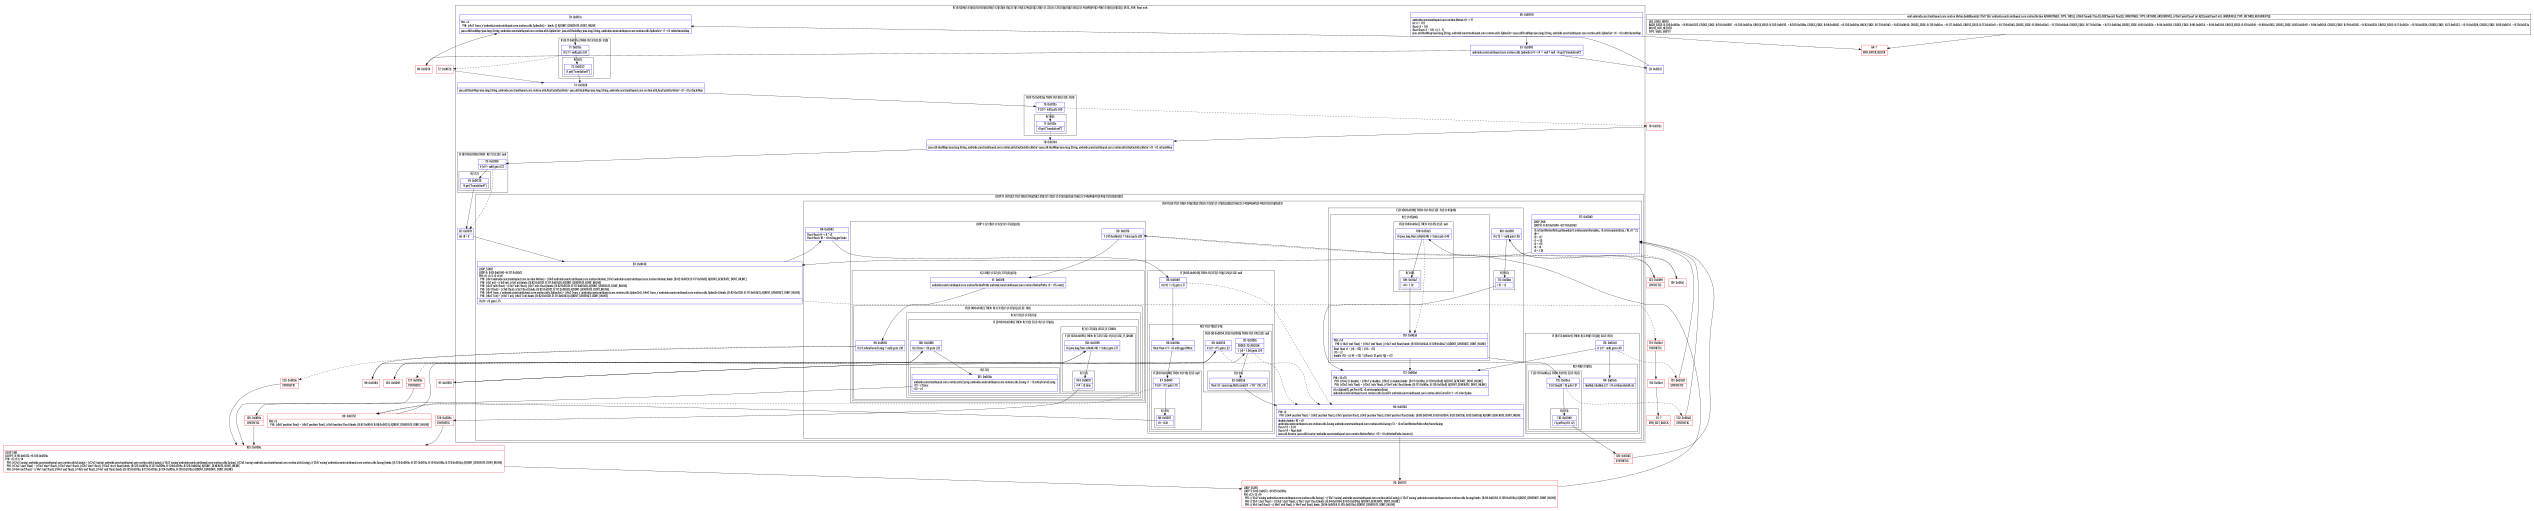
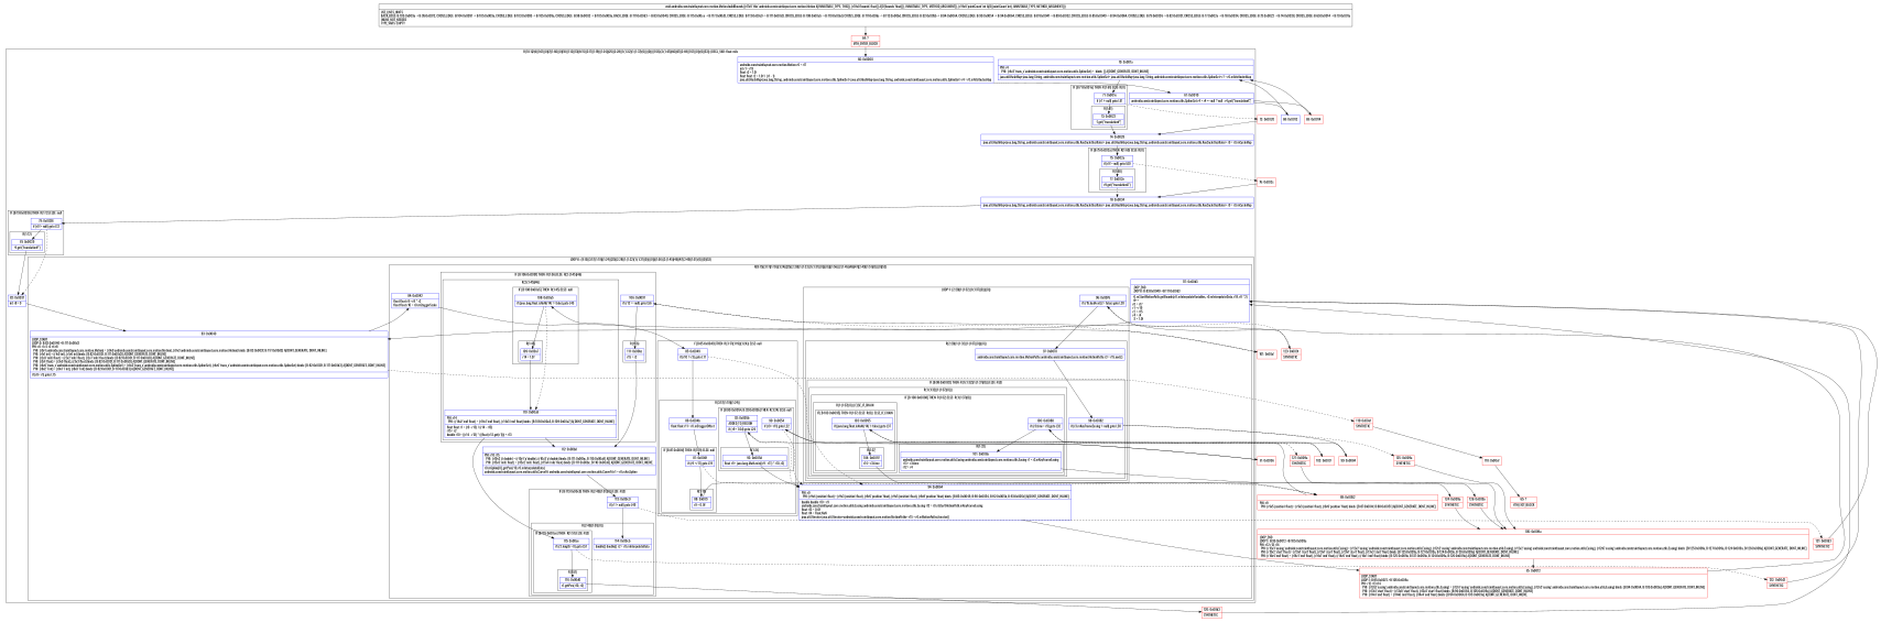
  digraph {
    fontname=Oswald
    node [color=blue fontname=Oswald shape=record]
    edge [fontname=Oswald]
    n1 [label="{73\:\ 0x0022|r7.get(\"translationY\")\l}"]
    n2 [label="{71\:\ 0x001e|if (r7 != null) goto L61\l}"]
    n3 [label="{77\:\ 0x002e|r9.get(\"translationX\")\l}"]
    n4 [label="{75\:\ 0x002a|if (r9 != null) goto L60\l}"]
    n5 [label="{81\:\ 0x0039|r9.get(\"translationY\")\l}"]
    n6 [label="{79\:\ 0x0036|if (r9 != null) goto L12\l}"]
    n7 [label="{88\:\ 0x0051|r9 = 0.0f\l}"]
    n8 [label="{87\:\ 0x004f|if (r9 \< r11) goto L19\l}"]
    n9 [label="{93\:\ 0x005d|float r9 = java.lang.Math.min((r9 \- r11) * r10, r3)\l}"]
    n10 [label="{90\:\ 0x0054|if (r9 \> r11) goto L22\l}"]
    n11 [label="{92\:\ 0x005b|ADDED_TO_REGION\l|if (r9 \< 1.0d) goto L24\l}"]
    n12 [label="{86\:\ 0x004b|float float r11 = r0.mStaggerOffset\l}"]
    n13 [label="{85\:\ 0x0049|if (r10 != r3) goto L17\l}"]
    n14 [label="{101\:\ 0x008a|androidx.constraintlayout.core.motion.utils.Easing androidx.constraintlayout.core.motion.utils.Easing r1 = r3.mKeyFrameEasing\lr13 = r3.time\lr12 = r4\l}"]
    n15 [label="{104\:\ 0x0097|r14 = r3.time\l}"]
    n16 [label="{103\:\ 0x0095|if (java.lang.Float.isNaN(r14) != false) goto L37\l}"]
    n17 [label="{100\:\ 0x0088|if (r3.time \< r9) goto L32\l}"]
    n18 [label="{98\:\ 0x0082|if (r3.mKeyFrameEasing != null) goto L30\l}"]
    n19 [label="{97\:\ 0x0078|androidx.constraintlayout.core.motion.MotionPaths androidx.constraintlayout.core.motion.MotionPaths r3 = r15.next()\l}"]
    n20 [label="{96\:\ 0x0076|if (r15.hasNext() != false) goto L28\l}"]
    n21 [label="{111\:\ 0x00bc|r15 = r2\l}"]
    n22 [label="{109\:\ 0x00a7|r14 = 1.0f\l}"]
    n23 [label="{108\:\ 0x00a5|if (java.lang.Float.isNaN(r14) != false) goto L45\l}"]
    n24 [label="{110\:\ 0x00a9|PHI: r14 \l  PHI: (r14v2 'end' float) = (r14v1 'end' float), (r14v3 'end' float) binds: [B:108:0x00a5, B:109:0x00a7] A[DONT_GENERATE, DONT_INLINE]\l|float float r1 = (r9 \- r13) \/ (r14 \- r13)\lr15 = r2\ldouble r10 = ((r14 \- r13) * ((float) r12.get(r1))) + r13\l}"]
    n25 [label="{106\:\ 0x009f|if (r12 == null) goto L56\l}"]
    n26 [label="{116\:\ 0x00d0|r1.getPos(r10, r2)\l}"]
    n27 [label="{115\:\ 0x00ce|if (r2.length \> 0) goto L51\l}"]
    n28 [label="{114\:\ 0x00cb|double[] double[] r2 = r0.mInterpolateData\l}"]
    n29 [label="{113\:\ 0x00c9|if (r1 != null) goto L49\l}"]
    n30 [label="{84\:\ 0x0042|float float r9 = r8 * r2\lfloat float r10 = r0.mStaggerScale\l}"]
    n31 [label="{94\:\ 0x0064|PHI: r9 \l  PHI: (r9v4 'position' float) = (r9v3 'position' float), (r9v5 'position' float), (r9v5 'position' float), (r9v8 'position' float) binds: [B:85:0x0049, B:90:0x0054, B:92:0x005b, B:93:0x005d] A[DONT_GENERATE, DONT_INLINE]\l|double double r10 = r9\landroidx.constraintlayout.core.motion.utils.Easing androidx.constraintlayout.core.motion.utils.Easing r12 = r0.mStartMotionPath.mKeyFrameEasing\lfloat r13 = 0.0f\lfloat r14 = Float.NaN\ljava.util.Iterator java.util.Iterator\<androidx.constraintlayout.core.motion.MotionPaths\> r15 = r0.mMotionPaths.iterator()\l}"]
    n32 [label="{112\:\ 0x00bd|PHI: r10 r15 \l  PHI: (r10v2 'p' double) = (r10v1 'p' double), (r10v3 'p' double) binds: [B:111:0x00bc, B:110:0x00a9] A[DONT_GENERATE, DONT_INLINE]\l  PHI: (r15v3 'mils' float) = (r15v2 'mils' float), (r15v4 'mils' float) binds: [B:111:0x00bc, B:110:0x00a9] A[DONT_GENERATE, DONT_INLINE]\l|r0.mSpline[0].getPos(r10, r0.mInterpolateData)\landroidx.constraintlayout.core.motion.utils.CurveFit androidx.constraintlayout.core.motion.utils.CurveFit r1 = r0.mArcSpline\l}"]
    n33 [label="{117\:\ 0x00d3|LOOP_END\lLOOP:0: B:83:0x0040\-\>B:117:0x00d3\l|r0.mStartMotionPath.getBounds(r0.mInterpolateVariables, r0.mInterpolateData, r18, r8 * 2)\lr8++\lr0 = r17\lr1 = r19\lr2 = r15\lr4 = r4\lr3 = 1.0f\l}"]
    n34 [label="{83\:\ 0x0040|LOOP_START\lLOOP:0: B:83:0x0040\-\>B:117:0x00d3\lPHI: r0 r1 r2 r3 r4 r8 \l  PHI: (r0v1 androidx.constraintlayout.core.motion.Motion) = (r0v0 androidx.constraintlayout.core.motion.Motion), (r0v3 androidx.constraintlayout.core.motion.Motion) binds: [B:82:0x003f, B:117:0x00d3] A[DONT_GENERATE, DONT_INLINE]\l  PHI: (r1v1 int) = (r1v0 int), (r1v6 int) binds: [B:82:0x003f, B:117:0x00d3] A[DONT_GENERATE, DONT_INLINE]\l  PHI: (r2v3 'mils' float) = (r2v2 'mils' float), (r2v7 'mils' float) binds: [B:82:0x003f, B:117:0x00d3] A[DONT_GENERATE, DONT_INLINE]\l  PHI: (r3v1 float) = (r3v0 float), (r3v3 float) binds: [B:82:0x003f, B:117:0x00d3] A[DONT_GENERATE, DONT_INLINE]\l  PHI: (r4v4 'trans_x' androidx.constraintlayout.core.motion.utils.SplineSet) = (r4v3 'trans_x' androidx.constraintlayout.core.motion.utils.SplineSet), (r4v6 'trans_x' androidx.constraintlayout.core.motion.utils.SplineSet) binds: [B:82:0x003f, B:117:0x00d3] A[DONT_GENERATE, DONT_INLINE]\l  PHI: (r8v2 'i' int) = (r8v1 'i' int), (r8v3 'i' int) binds: [B:82:0x003f, B:117:0x00d3] A[DONT_GENERATE, DONT_INLINE]\l|if (r8 \< r1) goto L15\l}"]
    n35 [label="{66\:\ 0x0000|androidx.constraintlayout.core.motion.Motion r0 = r17\lint r1 = r19\lfloat r3 = 1.0f\lfloat float r2 = 1.0f \/ (r1 \- 1)\ljava.util.HashMap\<java.lang.String, androidx.constraintlayout.core.motion.utils.SplineSet\> java.util.HashMap\<java.lang.String, androidx.constraintlayout.core.motion.utils.SplineSet\> r4 = r0.mAttributesMap\l}"]
    n36 [label="{67\:\ 0x0010|androidx.constraintlayout.core.motion.utils.SplineSet r4 = r4 == null ? null : r4.get(\"translationX\")\l}"]
    n37 [label="{70\:\ 0x001a|PHI: r4 \l  PHI: (r4v3 'trans_x' androidx.constraintlayout.core.motion.utils.SplineSet) =  binds: [] A[DONT_GENERATE, DONT_INLINE]\l|java.util.HashMap\<java.lang.String, androidx.constraintlayout.core.motion.utils.SplineSet\> java.util.HashMap\<java.lang.String, androidx.constraintlayout.core.motion.utils.SplineSet\> r7 = r0.mAttributesMap\l}"]
    n38 [label="{74\:\ 0x0028|java.util.HashMap\<java.lang.String, androidx.constraintlayout.core.motion.utils.KeyCycleOscillator\> java.util.HashMap\<java.lang.String, androidx.constraintlayout.core.motion.utils.KeyCycleOscillator\> r9 = r0.mCycleMap\l}"]
    n39 [label="{78\:\ 0x0034|java.util.HashMap\<java.lang.String, androidx.constraintlayout.core.motion.utils.KeyCycleOscillator\> java.util.HashMap\<java.lang.String, androidx.constraintlayout.core.motion.utils.KeyCycleOscillator\> r9 = r0.mCycleMap\l}"]
    n40 [label="{82\:\ 0x003f|int r8 = 0\l}"]
    n41 [color=red label="{72\:\ 0x0020}"]
    n42 [color=red label="{76\:\ 0x002c}"]
    n43 [color=red label="{89\:\ 0x0052|PHI: r9 \l  PHI: (r9v5 'position' float) = (r9v3 'position' float), (r9v9 'position' float) binds: [B:87:0x004f, B:88:0x0051] A[DONT_GENERATE, DONT_INLINE]\l}"]
    n44 [color=red label="{91\:\ 0x0056}"]
    n45 [color=red label="{126\:\ 0x009a|SYNTHETIC\l}"]
    n46 [color=red label="{124\:\ 0x009a|SYNTHETIC\l}"]
    n47 [color=red label="{127\:\ 0x009a|SYNTHETIC\l}"]
    n48 [color=red label="{102\:\ 0x0091}"]
    n49 [color=red label="{99\:\ 0x0084}"]
    n50 [color=red label="{125\:\ 0x009a|SYNTHETIC\l}"]
    n51 [color=red label="{123\:\ 0x009f|SYNTHETIC\l}"]
    n52 [color=red label="{107\:\ 0x00a1}"]
    n53 [color=red label="{120\:\ 0x00d3|SYNTHETIC\l}"]
    n54 [color=red label="{122\:\ 0x00d3|SYNTHETIC\l}"]
    n55 [color=red label="{121\:\ 0x00d3|SYNTHETIC\l}"]
    n56 [color=red label="{95\:\ 0x0072|LOOP_START\lLOOP:1: B:95:0x0072\-\>B:105:0x009a\lPHI: r12 r13 r14 \l  PHI: (r12v2 'easing' androidx.constraintlayout.core.motion.utils.Easing) = (r12v1 'easing' androidx.constraintlayout.core.motion.utils.Easing), (r12v3 'easing' androidx.constraintlayout.core.motion.utils.Easing) binds: [B:94:0x0064, B:105:0x009a] A[DONT_GENERATE, DONT_INLINE]\l  PHI: (r13v1 'start' float) = (r13v0 'start' float), (r13v2 'start' float) binds: [B:94:0x0064, B:105:0x009a] A[DONT_GENERATE, DONT_INLINE]\l  PHI: (r14v1 'end' float) = (r14v0 'end' float), (r14v4 'end' float) binds: [B:94:0x0064, B:105:0x009a] A[DONT_GENERATE, DONT_INLINE]\l}"]
    n57 [color=red label="{119\:\ 0x00ef|SYNTHETIC\l}"]
    n58 [label="{68\:\ 0x0012}"]
    n59 [color=red label="{69\:\ 0x0014}"]
    n60 [color=red label="{118\:\ 0x00ef}"]
    n61 [color=red label="{105\:\ 0x009a|LOOP_END\lLOOP:1: B:95:0x0072\-\>B:105:0x009a\lPHI: r12 r13 r14 \l  PHI: (r12v3 'easing' androidx.constraintlayout.core.motion.utils.Easing) = (r12v2 'easing' androidx.constraintlayout.core.motion.utils.Easing), (r12v2 'easing' androidx.constraintlayout.core.motion.utils.Easing), (r12v2 'easing' androidx.constraintlayout.core.motion.utils.Easing), (r12v5 'easing' androidx.constraintlayout.core.motion.utils.Easing) binds: [B:125:0x009a, B:127:0x009a, B:124:0x009a, B:126:0x009a] A[DONT_GENERATE, DONT_INLINE]\l  PHI: (r13v2 'start' float) = (r13v1 'start' float), (r13v1 'start' float), (r13v1 'start' float), (r13v3 'start' float) binds: [B:125:0x009a, B:127:0x009a, B:124:0x009a, B:126:0x009a] A[DONT_GENERATE, DONT_INLINE]\l  PHI: (r14v4 'end' float) = (r14v1 'end' float), (r14v1 'end' float), (r14v5 'end' float), (r14v1 'end' float) binds: [B:125:0x009a, B:127:0x009a, B:124:0x009a, B:126:0x009a] A[DONT_GENERATE, DONT_INLINE]\l}"]
    n62 [color=red label="{64\:\ ?|MTH_ENTER_BLOCK\l}"]
    n63 [color=red label="{65\:\ ?|MTH_EXIT_BLOCK\l}"]
    n64 [label="{void androidx.constraintlayout.core.motion.Motion.buildBounds((r17v0 'this' androidx.constraintlayout.core.motion.Motion A[IMMUTABLE_TYPE, THIS]), (r18v0 'bounds' float[] A[D('bounds' float[]), IMMUTABLE_TYPE, METHOD_ARGUMENT]), (r19v0 'pointCount' int A[D('pointCount' int), IMMUTABLE_TYPE, METHOD_ARGUMENT]))  | USE_LINES_HINTS\lBACK_EDGE: B:105:0x009a \-\> B:95:0x0072, CROSS_EDGE: B:104:0x0097 \-\> B:105:0x009a, CROSS_EDGE: B:103:0x0095 \-\> B:105:0x009a, CROSS_EDGE: B:98:0x0082 \-\> B:105:0x009a, BACK_EDGE: B:117:0x00d3 \-\> B:83:0x0040, CROSS_EDGE: B:115:0x00ce \-\> B:117:0x00d3, CROSS_EDGE: B:113:0x00c9 \-\> B:117:0x00d3, CROSS_EDGE: B:108:0x00a5 \-\> B:110:0x00a9, CROSS_EDGE: B:111:0x00bc \-\> B:112:0x00bd, CROSS_EDGE: B:92:0x005b \-\> B:94:0x0064, CROSS_EDGE: B:90:0x0054 \-\> B:94:0x0064, CROSS_EDGE: B:87:0x004f \-\> B:89:0x0052, CROSS_EDGE: B:85:0x0049 \-\> B:94:0x0064, CROSS_EDGE: B:79:0x0036 \-\> B:82:0x003f, CROSS_EDGE: B:77:0x002e \-\> B:78:0x0034, CROSS_EDGE: B:73:0x0022 \-\> B:74:0x0028, CROSS_EDGE: B:69:0x0014 \-\> B:70:0x001a\lINLINE_NOT_NEEDED\lTYPE_VARS: EMPTY\l}" color=""]
    subgraph cluster_1 {
      label="R(10:1|2|4|(1:61)(0)|7|(1:60)(0)|10|(1:12)|13|(8:15|(3:17|(1:19)|(1:24))|25|(2:28|(1:(1:32)(1:(1:37)(0)))(0))|(1:56)(2:(1:45)|46)|47|(2:49|(1:51)(0))(0)|53)) | DECL_VAR: float mils\l"
      n35
      n36
      n37
      n38
      n39
      n40
      subgraph cluster_2 {
        label="IF [B:71:0x001e] THEN: R(1:61) ELSE: R(0)"
        n2
        subgraph cluster_3 {
          label="R(1:61)"
          n1
        }
        subgraph cluster_4 {
          label="R(0)"
        }
      }
      subgraph cluster_5 {
        label="IF [B:75:0x002a] THEN: R(1:60) ELSE: R(0)"
        n4
        subgraph cluster_6 {
          label="R(1:60)"
          n3
        }
        subgraph cluster_7 {
          label="R(0)"
        }
      }
      subgraph cluster_8 {
        label="IF [B:79:0x0036] THEN: R(1:12) ELSE: null"
        n6
        subgraph cluster_9 {
          label="R(1:12)"
          n5
        }
      }
      subgraph cluster_10 {
        label="LOOP:0: (8:15|(3:17|(1:19)|(1:24))|25|(2:28|(1:(1:32)(1:(1:37)(0)))(0))|(1:56)(2:(1:45)|46)|47|(2:49|(1:51)(0))(0)|53)"
        n34
        subgraph cluster_11 {
          label="R(8:15|(3:17|(1:19)|(1:24))|25|(2:28|(1:(1:32)(1:(1:37)(0)))(0))|(1:56)(2:(1:45)|46)|47|(2:49|(1:51)(0))(0)|53)"
          n30
          n31
          n32
          n33
          subgraph cluster_12 {
            label="IF [B:85:0x0049] THEN: R(3:17|(1:19)|(1:24)) ELSE: null"
            n13
            subgraph cluster_13 {
              label="R(3:17|(1:19)|(1:24))"
              n12
              subgraph cluster_14 {
                label="IF [B:87:0x004f] THEN: R(1:19) ELSE: null"
                n8
                subgraph cluster_15 {
                  label="R(1:19)"
                  n7
                }
              }
              subgraph cluster_16 {
                label="IF [B:90:0x0054, B:92:0x005b] THEN: R(1:24) ELSE: null"
                n10
                n11
                subgraph cluster_17 {
                  label="R(1:24)"
                  n9
                }
              }
            }
          }
          subgraph cluster_18 {
            label="LOOP:1: (2:28|(1:(1:32)(1:(1:37)(0)))(0))"
            n20
            subgraph cluster_19 {
              label="R(2:28|(1:(1:32)(1:(1:37)(0)))(0))"
              n19
              subgraph cluster_20 {
                label="IF [B:98:0x0082] THEN: R(1:(1:32)(1:(1:37)(0))) ELSE: R(0)"
                n18
                subgraph cluster_21 {
                  label="R(1:(1:32)(1:(1:37)(0)))"
                  subgraph cluster_22 {
                    label="IF [B:100:0x0088] THEN: R(1:32) ELSE: R(1:(1:37)(0))"
                    n17
                    subgraph cluster_23 {
                      label="R(1:32)"
                      n14
                    }
                    subgraph cluster_24 {
                      label="R(1:(1:37)(0)) | ELSE_IF_CHAIN\l"
                      subgraph cluster_25 {
                        label="IF [B:103:0x0095] THEN: R(1:37) ELSE: R(0) | ELSE_IF_CHAIN\l"
                        n16
                        subgraph cluster_26 {
                          label="R(1:37)"
                          n15
                        }
                        subgraph cluster_27 {
                          label="R(0)"
                        }
                      }
                    }
                  }
                }
                subgraph cluster_28 {
                  label="R(0)"
                }
              }
            }
          }
          subgraph cluster_29 {
            label="IF [B:106:0x009f] THEN: R(1:56) ELSE: R(2:(1:45)|46)"
            n25
            subgraph cluster_30 {
              label="R(1:56)"
              n21
            }
            subgraph cluster_31 {
              label="R(2:(1:45)|46)"
              n24
              subgraph cluster_32 {
                label="IF [B:108:0x00a5] THEN: R(1:45) ELSE: null"
                n23
                subgraph cluster_33 {
                  label="R(1:45)"
                  n22
                }
              }
            }
          }
          subgraph cluster_34 {
            label="IF [B:113:0x00c9] THEN: R(2:49|(1:51)(0)) ELSE: R(0)"
            n29
            subgraph cluster_35 {
              label="R(2:49|(1:51)(0))"
              n28
              subgraph cluster_36 {
                label="IF [B:115:0x00ce] THEN: R(1:51) ELSE: R(0)"
                n27
                subgraph cluster_37 {
                  label="R(1:51)"
                  n26
                }
                subgraph cluster_38 {
                  label="R(0)"
                }
              }
            }
            subgraph cluster_39 {
              label="R(0)"
            }
          }
        }
      }
    }
    n1 -> n38
    n2 -> n1
    n2 -> n41 [style=dashed]
    n3 -> n39 [style=dashed]
    n4 -> n3
    n4 -> n42 [style=dashed]
    n5 -> n40
    n6 -> n5
    n6 -> n40 [style=dashed]
    n7 -> n43
    n8 -> n7
    n8 -> n43 [style=dashed]
    n9 -> n31
    n10 -> n31 [style=dashed]
    n10 -> n44
    n11 -> n9
    n11 -> n31 [style=dashed]
    n12 -> n8
    n13 -> n12
    n13 -> n31 [style=dashed]
    n14 -> n45
    n15 -> n46
    n16 -> n15
    n16 -> n47 [style=dashed]
    n17 -> n14
    n17 -> n48 [style=dashed]
    n18 -> n49
    n18 -> n50 [style=dashed]
    n19 -> n18
    n20 -> n19
    n20 -> n51 [style=dashed]
    n21 -> n32
    n22 -> n24
    n23 -> n22
    n23 -> n24 [style=dashed]
    n24 -> n27
    n24 -> n32
    n25 -> n21
    n25 -> n52 [style=dashed]
    n26 -> n53
    n27 -> n26
    n27 -> n54 [style=dashed]
    n29 -> n28
    n29 -> n55 [style=dashed]
    n30 -> n13
    n31 -> n56
-   n29 -> n32
+   n32 -> n29
    n33 -> n34
    n34 -> n30
    n34 -> n57 [style=dashed]
    n35 -> n36
    n36 -> n58
    n36 -> n59
    n37 -> n2
    n38 -> n4
    n39 -> n6
    n40 -> n34
    n41 -> n38
    n42 -> n39
    n43 -> n10
    n44 -> n11
    n45 -> n61
    n46 -> n61
    n47 -> n61
    n48 -> n16
    n49 -> n17
    n50 -> n61
    n51 -> n25
    n52 -> n23
    n53 -> n33
    n54 -> n33
    n55 -> n33
    n56 -> n20
    n57 -> n60
    n58 -> n37
    n59 -> n37
    n60 -> n63
    n61 -> n56
-   n35 -> n62
+   n62 -> n35
    n64 -> n62
  }
